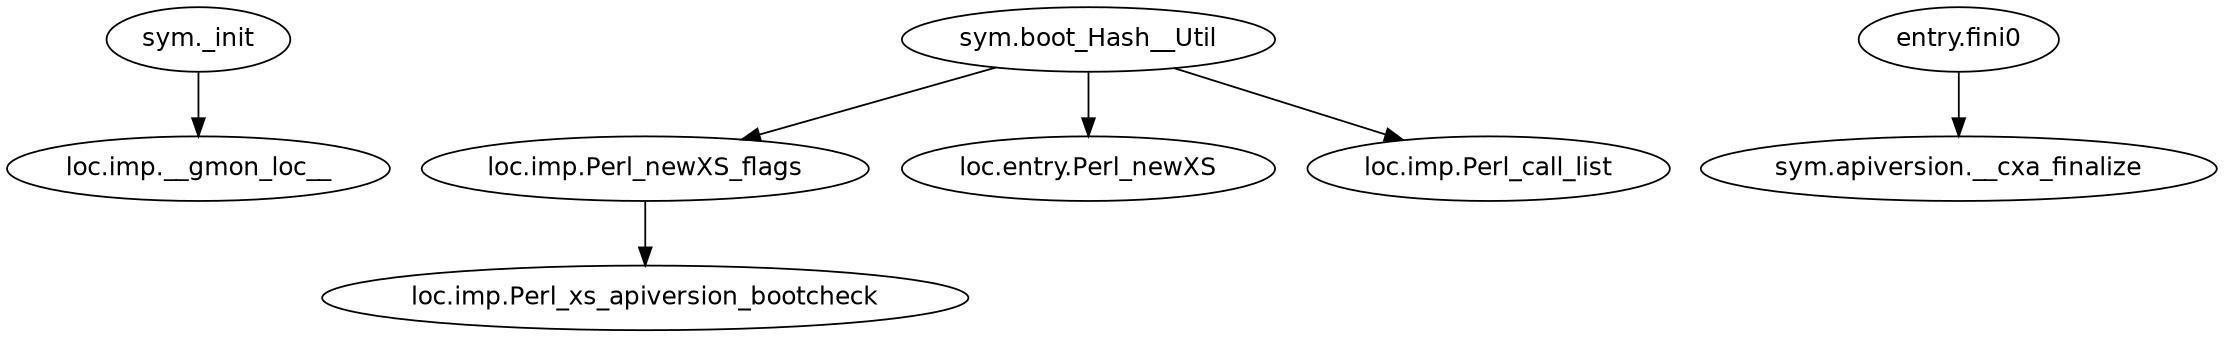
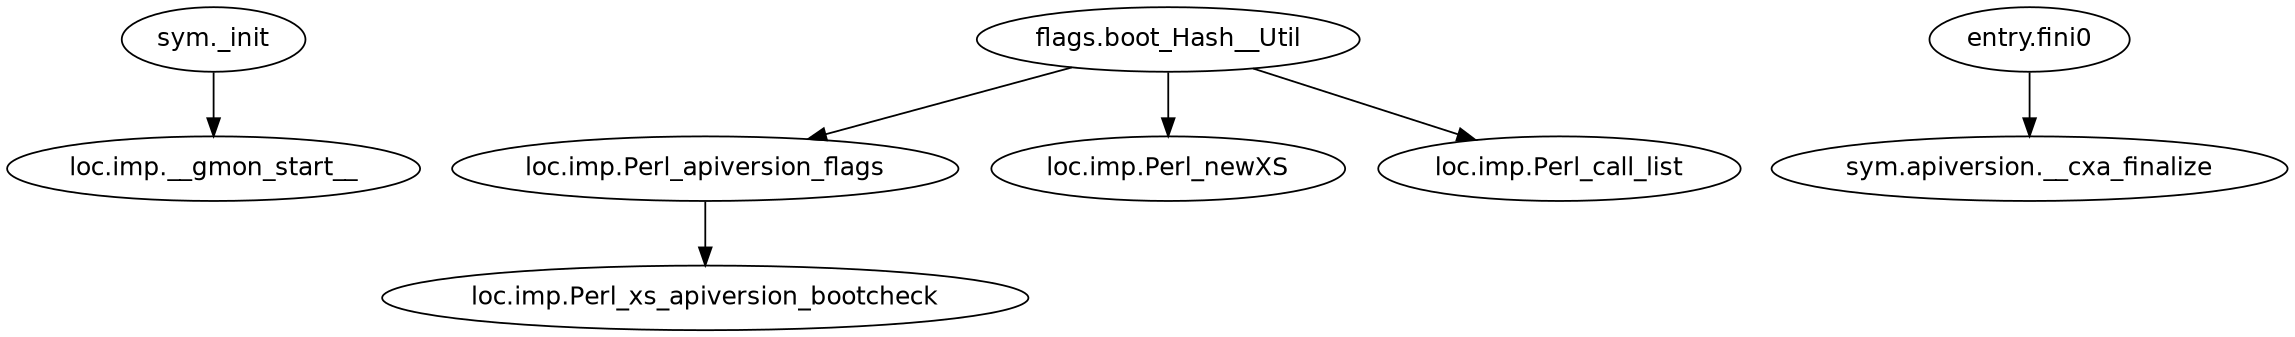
  digraph {
    fontname="DejaVu Sans"
    node [fontname="DejaVu Sans"]
    edge [fontname="DejaVu Sans"]
    n1 [label="sym._init"]
-   n2 [label="loc.imp.__gmon_loc__"]
-   n3 [label="sym.boot_Hash__Util"]
-   n4 [label="loc.imp.Perl_newXS_flags"]
-   n5 [label="loc.entry.Perl_newXS"]
+   n2 [label="loc.imp.__gmon_start__"]
+   n3 [label="flags.boot_Hash__Util"]
+   n4 [label="loc.imp.Perl_apiversion_flags"]
+   n5 [label="loc.imp.Perl_newXS"]
    n6 [label="loc.imp.Perl_call_list"]
    n7 [label="loc.imp.Perl_xs_apiversion_bootcheck"]
    n8 [label="entry.fini0"]
    n9 [label="sym.apiversion.__cxa_finalize"]
    n1 -> n2
    n3 -> n4
    n3 -> n5
    n3 -> n6
    n4 -> n7
    n8 -> n9
  }
